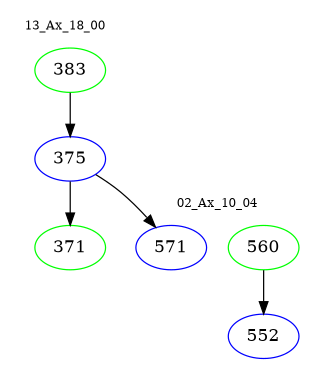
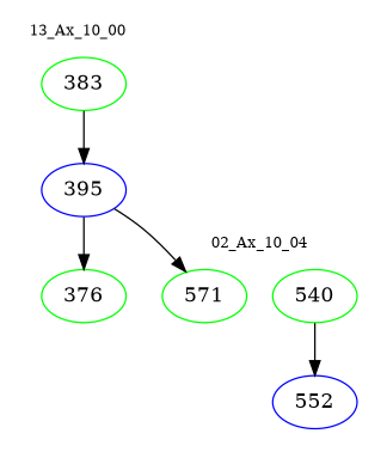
  digraph {
    node [color=green]
    edge [color=black]
-   n1 [label=560]
+   n1 [label=540]
    n2 [color=blue label=552]
-   n3 [color=blue label=571]
+   n3 [label=571]
    n4 [label=383]
-   n5 [color=blue label=375]
-   n6 [label=371]
+   n5 [color=blue label=395]
+   n6 [label=376]
    subgraph cluster_1 {
      color=white
      fontsize=10
      label="02_Ax_10_04"
      n1
      n2
      n3
    }
    subgraph cluster_2 {
      color=white
      fontsize=10
-     label="13_Ax_18_00"
+     label="13_Ax_10_00"
      n4
      n5
      n6
    }
    n1 -> n2
    n4 -> n5
    n5 -> n3
    n5 -> n6
  }
